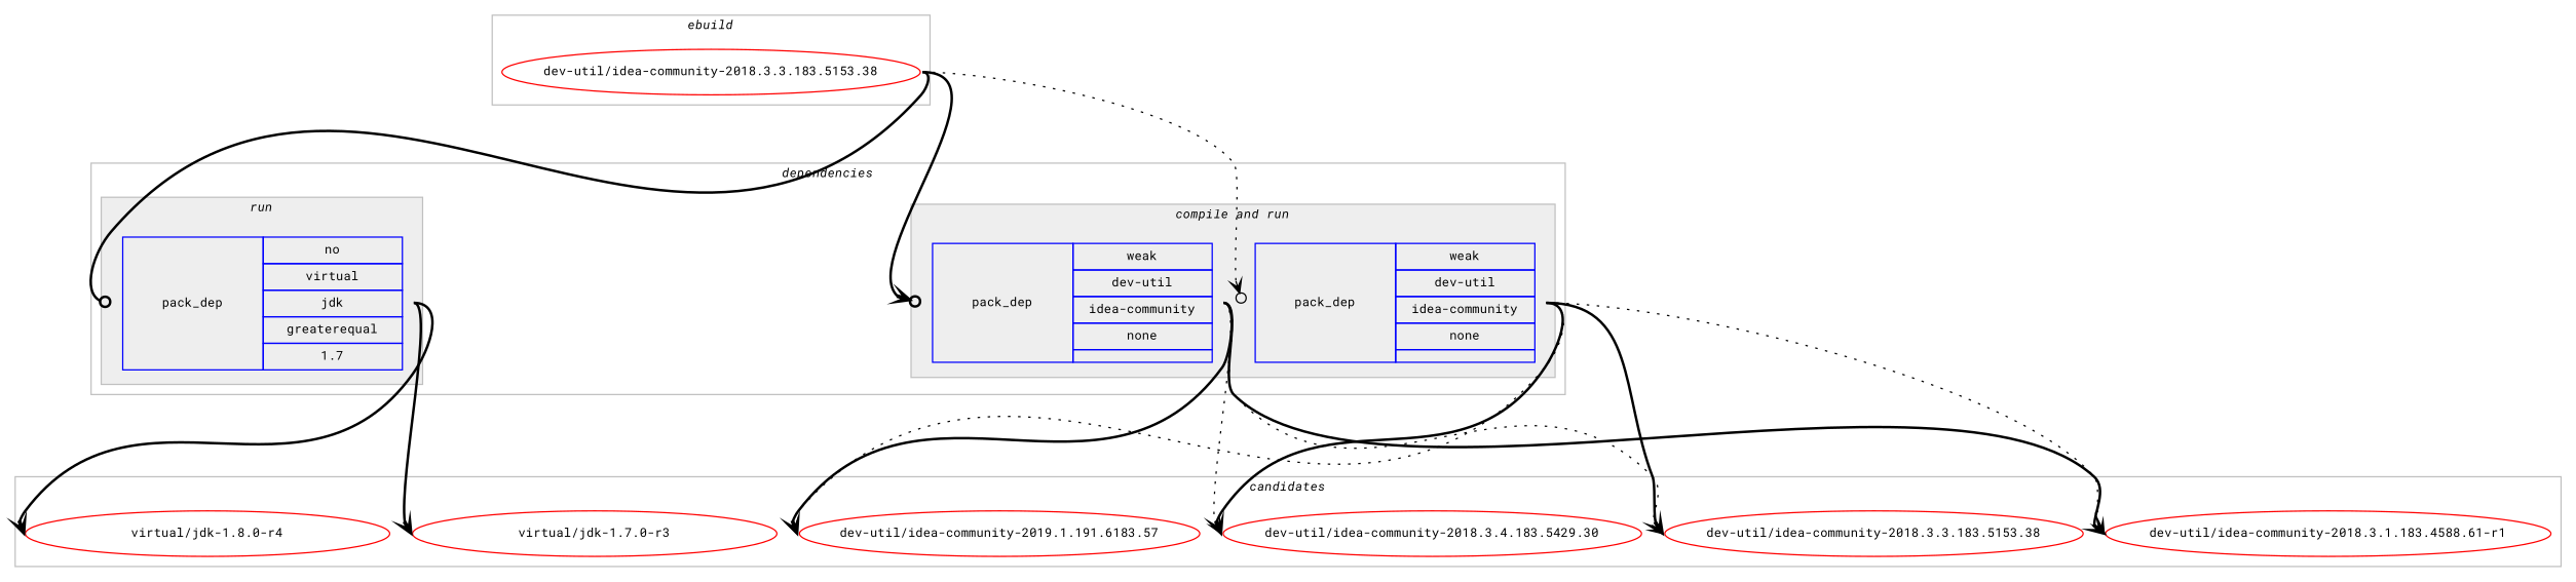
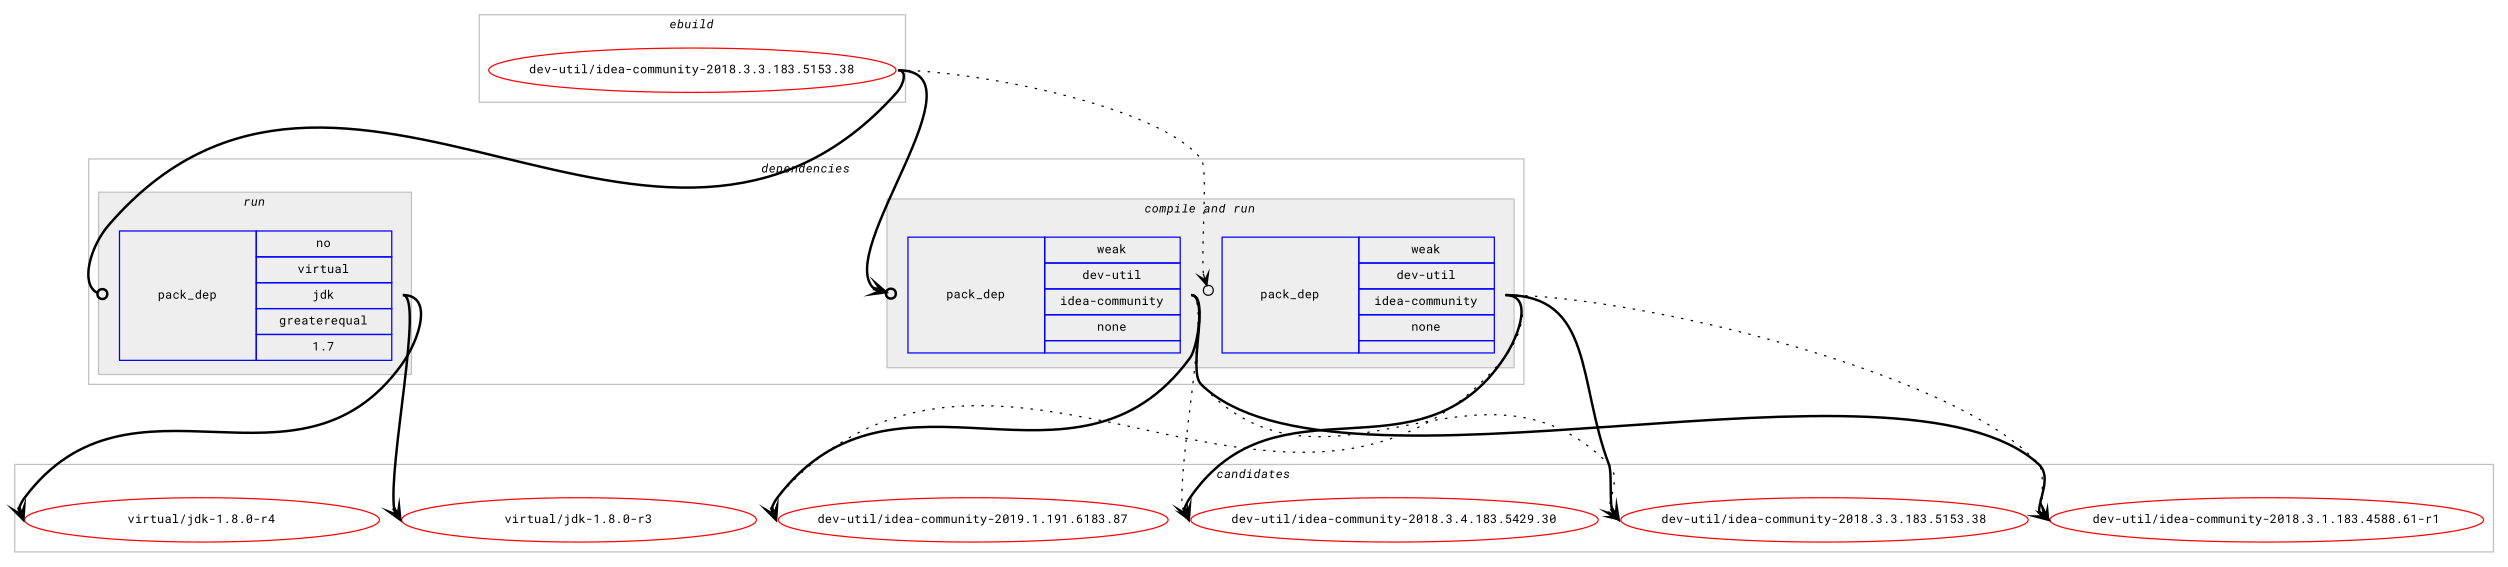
  digraph {
    compound=true
    concentrate=true
    fontname="Roboto Mono"
    fontsize=10
    newrank=true
    rankdir=TB
    ranksep=1.5
    node [color=red fontname="Roboto Mono" fontsize=10]
    edge [arrowhead=vee fontname="Roboto Mono" headport=w style=bold tailport=e weight=100]
    n1 [label="dev-util/idea-community-2018.3.3.183.5153.38" width=4]
    n2 [color=blue label=<<TABLE BORDER="0" CELLBORDER="1" CELLSPACING="0" CELLPADDING="4" WIDTH="220"><TR><TD ROWSPAN="6" CELLPADDING="30">pack_dep</TD></TR><TR><TD WIDTH="110">weak</TD></TR><TR><TD>dev-util</TD></TR><TR><TD>idea-community</TD></TR><TR><TD>none</TD></TR><TR><TD></TD></TR></TABLE>> shape=none]
    n3 [color=blue label=<<TABLE BORDER="0" CELLBORDER="1" CELLSPACING="0" CELLPADDING="4" WIDTH="220"><TR><TD ROWSPAN="6" CELLPADDING="30">pack_dep</TD></TR><TR><TD WIDTH="110">weak</TD></TR><TR><TD>dev-util</TD></TR><TR><TD>idea-community</TD></TR><TR><TD>none</TD></TR><TR><TD></TD></TR></TABLE>> shape=none]
    n4 [color=blue label=<<TABLE BORDER="0" CELLBORDER="1" CELLSPACING="0" CELLPADDING="4" WIDTH="220"><TR><TD ROWSPAN="6" CELLPADDING="30">pack_dep</TD></TR><TR><TD WIDTH="110">no</TD></TR><TR><TD>virtual</TD></TR><TR><TD>jdk</TD></TR><TR><TD>greaterequal</TD></TR><TR><TD>1.7</TD></TR></TABLE>> shape=none]
    n5 [label="dev-util/idea-community-2018.3.1.183.4588.61-r1" width=4]
    n6 [label="dev-util/idea-community-2018.3.3.183.5153.38" width=4]
    n7 [label="dev-util/idea-community-2018.3.4.183.5429.30" width=4]
-   n8 [label="dev-util/idea-community-2019.1.191.6183.57" width=4]
-   n9 [label="virtual/jdk-1.7.0-r3" width=4]
+   n8 [label="dev-util/idea-community-2019.1.191.6183.87" width=4]
+   n9 [label="virtual/jdk-1.8.0-r3" width=4]
    n10 [label="virtual/jdk-1.8.0-r4" width=4]
    subgraph cluster_1 {
      color=gray
      label=<<i>ebuild</i>>
      rank=same
      n1
    }
    subgraph cluster_2 {
      color=gray
      label=<<i>dependencies</i>>
      subgraph cluster_3 {
        color=gray
        fillcolor="#eeeeee"
        label=<<i>compile</i>>
        style=filled
      }
      subgraph cluster_4 {
        color=gray
        fillcolor="#eeeeee"
        label=<<i>compile and run</i>>
        style=filled
        subgraph sub_5 {
          color=gray
          fillcolor="#eeeeee"
          label=<<i>compile and run</i>>
          style=filled
          n2
        }
        subgraph sub_6 {
          color=gray
          fillcolor="#eeeeee"
          label=<<i>compile and run</i>>
          style=filled
          n3
        }
      }
      subgraph cluster_7 {
        color=gray
        fillcolor="#eeeeee"
        label=<<i>run</i>>
        style=filled
        subgraph sub_8 {
          color=gray
          fillcolor="#eeeeee"
          label=<<i>run</i>>
          style=filled
          n4
        }
      }
    }
    subgraph cluster_9 {
      color=gray
      label=<<i>candidates</i>>
      rank=same
      subgraph sub_10 {
        color=black
        label=<<i>candidates</i>>
        nodesep=1
        rank=same
        n5
        n6
        n7
        n8
      }
      subgraph sub_11 {
        color=black
        label=<<i>candidates</i>>
        nodesep=1
        rank=same
        n5
        n6
        n7
        n8
      }
      subgraph sub_12 {
        color=black
        label=<<i>candidates</i>>
        nodesep=1
        rank=same
        n9
        n10
      }
    }
    n1 -> n2 [arrowhead=odotvee style=dotted weight=20]
    n1 -> n3 [arrowhead=odotvee weight=20]
    n1 -> n4 [arrowhead=odot weight=20]
    n2 -> n5 [style=dotted]
    n2 -> n6
    n2 -> n7
    n2 -> n8 [style=dotted]
    n3 -> n5
    n3 -> n6 [style=dotted]
    n3 -> n7 [style=dotted]
    n3 -> n8
    n4 -> n9
    n4 -> n10
  }
